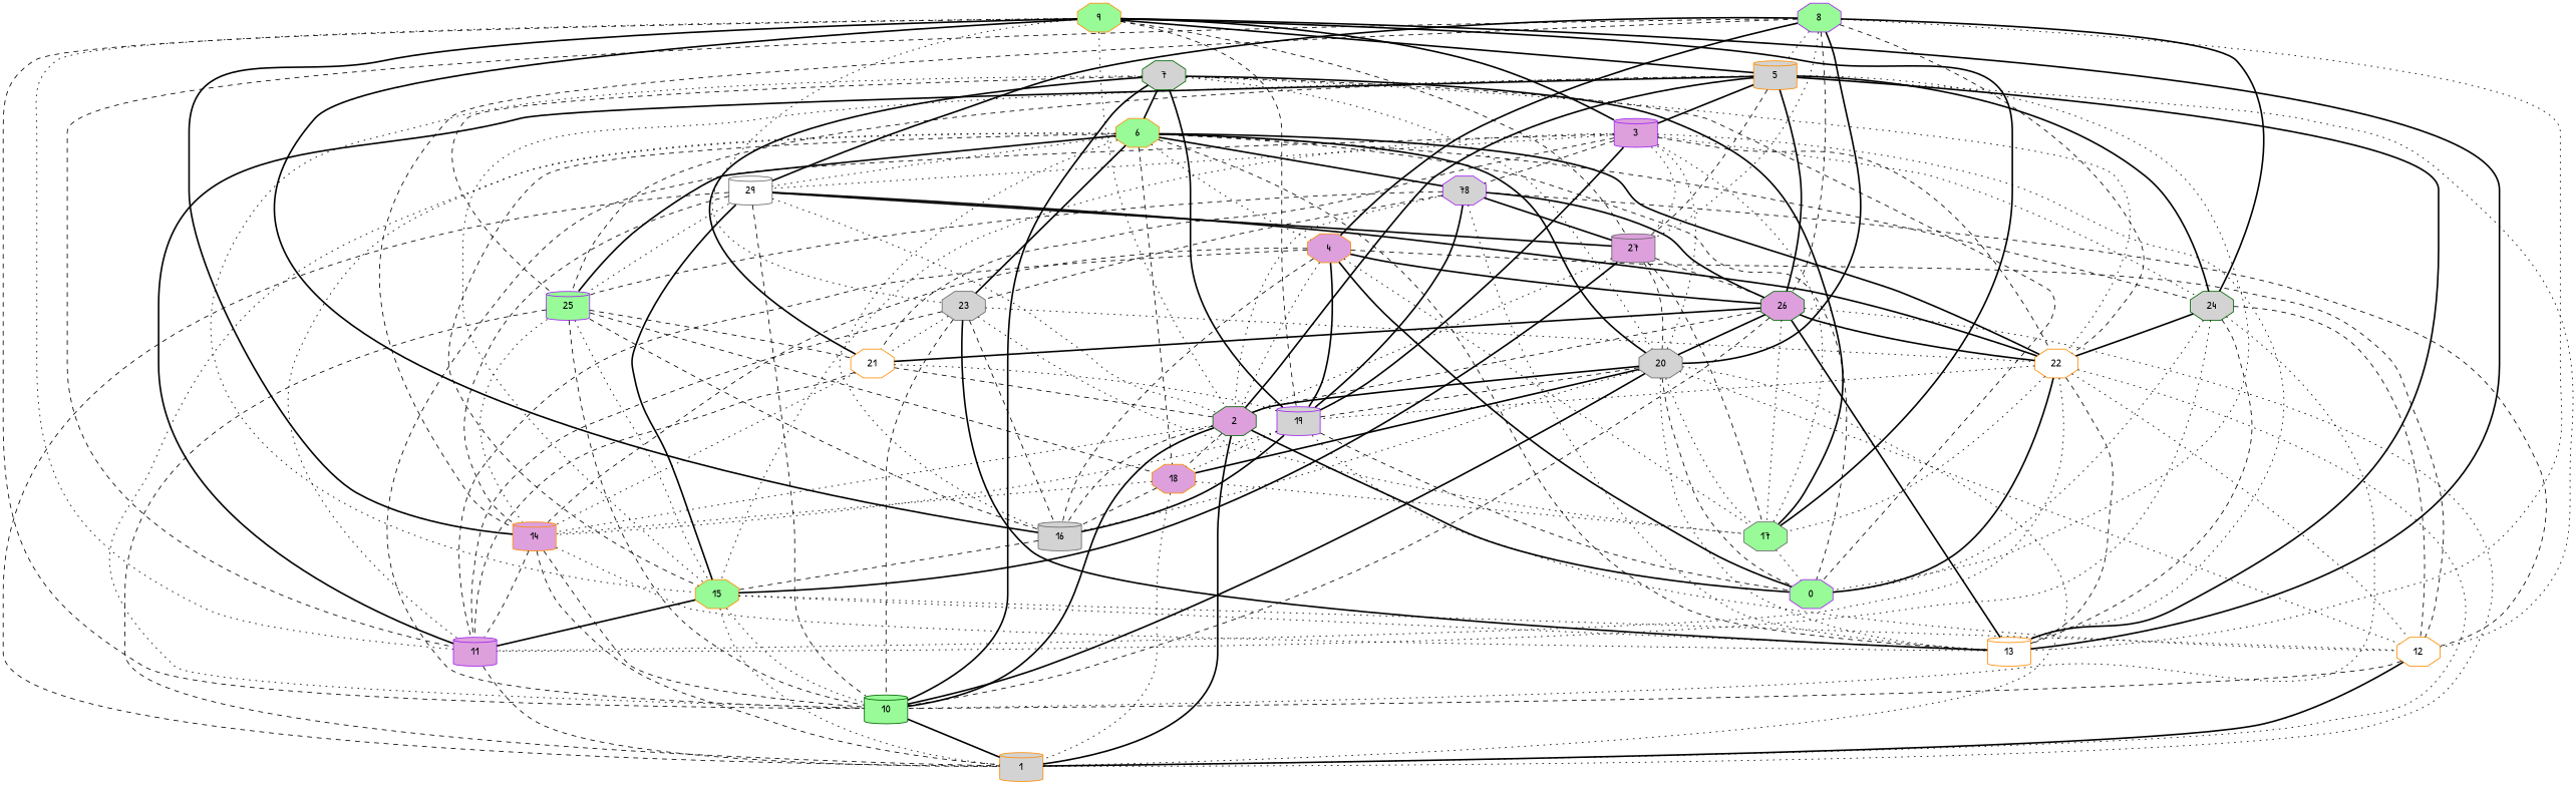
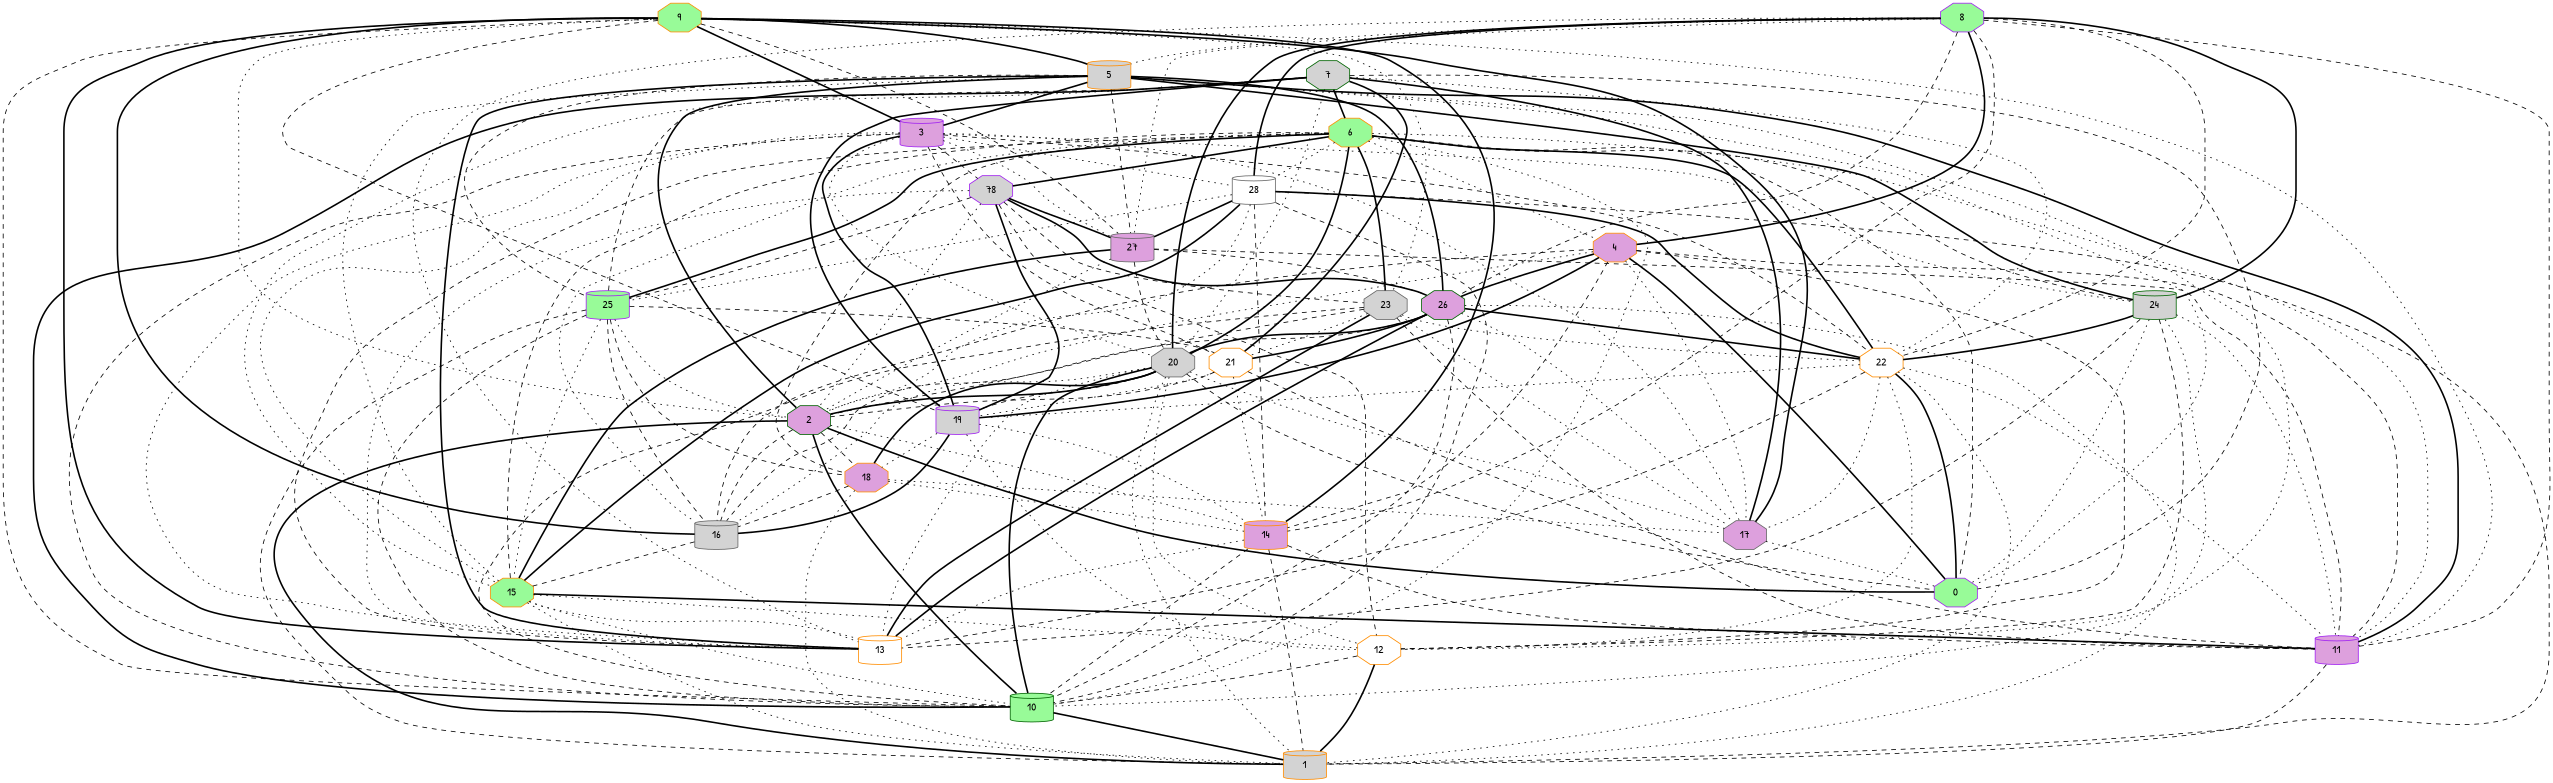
  digraph {
    fontname="Patrick Hand"
    node [color=darkorange fillcolor=plum fontname="Patrick Hand" shape=octagon style=filled]
    edge [color=black dir=none fontname="Patrick Hand" style=dotted]
    8 [color=purple fillcolor=palegreen]
    22 [fillcolor=white]
-   29 [color=gray40 fillcolor=white shape=cylinder]
+   29 [color=gray40 fillcolor=white shape=cylinder label=28]
    11 [color=purple shape=cylinder]
    13 [fillcolor=white shape=cylinder]
    5 [fillcolor=lightgrey shape=cylinder]
-   24 [color=darkgreen fillcolor=lightgrey]
+   24 [color=darkgreen fillcolor=lightgrey shape=cylinder]
    27 [color=gray40 shape=cylinder]
    20 [color=gray40 fillcolor=lightgrey]
    4
    14 [shape=cylinder]
    26 [color=darkgreen]
    19 [color=purple fillcolor=lightgrey shape=cylinder]
    0 [color=purple fillcolor=palegreen]
    12 [fillcolor=white]
    1 [fillcolor=lightgrey shape=cylinder]
-   17 [color=gray40 fillcolor=palegreen]
+   17 [color=gray40]
    2 [color=darkgreen]
    15 [fillcolor=palegreen]
    10 [color=darkgreen fillcolor=palegreen shape=cylinder]
    25 [color=purple fillcolor=palegreen shape=cylinder]
    3 [color=purple shape=cylinder]
    n23 [color=purple fillcolor=lightgrey label=78]
    21 [fillcolor=white]
    18
    16 [color=gray40 fillcolor=lightgrey shape=cylinder]
    23 [color=gray40 fillcolor=lightgrey]
    7 [color=darkgreen fillcolor=lightgrey]
    6 [fillcolor=palegreen]
    9 [fillcolor=palegreen]
    subgraph sub_1 {
      8
      22
      29
      11
      13
      5
      24
      27
      20
      4
      14
      26
      19
      0
      12
      1
      17
      2
      15
      10
      25
      3
      n23
      21
      18
      16
      23
      7
      6
      9
    }
    8 -> 22 [style=dashed]
    8 -> 29 [style=bold]
    8 -> 11 [style=dashed]
    8 -> 13
    8 -> 5
    8 -> 24 [style=bold]
    8 -> 27
    8 -> 20 [style=bold]
    8 -> 4 [style=bold]
    8 -> 14 [style=dashed]
    8 -> 26 [style=dashed]
    22 -> 11
    22 -> 13 [style=dashed]
    22 -> 19
    22 -> 0 [style=bold]
    22 -> 12
    22 -> 1
    22 -> 17
    29 -> 22 [style=bold]
    29 -> 27 [style=bold]
    29 -> 14 [style=dashed]
    29 -> 1 [style=dashed]
    29 -> 2
    29 -> 15 [style=bold]
    29 -> 10 [style=dashed]
    29 -> 25
    11 -> 1 [style=dashed]
    5 -> 11 [style=bold]
    5 -> 13 [style=bold]
    5 -> 24 [style=bold]
    5 -> 27 [style=dashed]
    5 -> 26 [style=bold]
    5 -> 0
    5 -> 12
    5 -> 2 [style=bold]
    5 -> 15
    5 -> 25 [style=dashed]
    5 -> 3 [style=bold]
    24 -> 22 [style=bold]
    24 -> 11
    24 -> 13 [style=dashed]
    24 -> 0
    24 -> 12 [style=dashed]
    24 -> 10
-   27 -> 17 [style=dashed]
+   27 -> 11 [style=dashed]
    27 -> 20 [style=dashed]
    27 -> 26 [style=dashed]
    27 -> 2
    27 -> 15 [style=bold]
    20 -> 13
    20 -> 19 [style=dashed]
    20 -> 0 [style=dashed]
    20 -> 12
    20 -> 1
    20 -> 17
    20 -> 2 [style=bold]
    20 -> 10 [style=bold]
    20 -> 18 [style=bold]
    20 -> 16
    4 -> 11 [style=dashed]
    4 -> 14 [style=dashed]
    4 -> 26 [style=bold]
    4 -> 19 [style=bold]
    4 -> 0 [style=bold]
    4 -> 12 [style=dashed]
    4 -> 17
    4 -> 2
    4 -> 16 [style=dashed]
    14 -> 11 [style=dashed]
    14 -> 13
    14 -> 1 [style=dashed]
    14 -> 10 [style=dashed]
    26 -> 22 [style=bold]
    26 -> 13 [style=bold]
    26 -> 20 [style=bold]
    26 -> 1
    26 -> 17
    26 -> 2 [style=dashed]
    26 -> 10 [style=dashed]
    26 -> 21 [style=bold]
    19 -> 14
-   19 -> 0 [style=dashed]
    19 -> 12
    19 -> 18
    19 -> 16 [style=bold]
    12 -> 1 [style=bold]
    12 -> 10 [style=dashed]
    17 -> 0
    2 -> 14
    2 -> 0 [style=bold]
    2 -> 1 [style=bold]
    2 -> 10 [style=bold]
    2 -> 18 [style=dashed]
    2 -> 16 [style=dashed]
    15 -> 11 [style=bold]
    15 -> 13
    15 -> 12
    15 -> 1
    15 -> 10
    10 -> 1 [style=bold]
    25 -> 1 [style=dashed]
-   25 -> 14
+   25 -> 2
    25 -> 15
    25 -> 10 [style=dashed]
    25 -> 21 [style=dashed]
    25 -> 18 [style=dashed]
    25 -> 16 [style=dashed]
    3 -> 22 [style=dashed]
    3 -> 29
    3 -> 13
    3 -> 24
    3 -> 27
    3 -> 20
    3 -> 19 [style=bold]
    3 -> 17
    3 -> 15
    3 -> 10 [style=dashed]
    3 -> n23 [style=dashed]
    3 -> 21 [style=dashed]
    n23 -> 13
    n23 -> 27 [style=bold]
    n23 -> 26 [style=bold]
    n23 -> 19 [style=bold]
    n23 -> 12 [style=dashed]
    n23 -> 2
    n23 -> 25 [style=dashed]
    n23 -> 23 [style=dashed]
    21 -> 11 [style=dashed]
    21 -> 14
    21 -> 19
    21 -> 2 [style=dashed]
    18 -> 14
    18 -> 1
    18 -> 17
    18 -> 16 [style=dashed]
    16 -> 15 [style=dashed]
    23 -> 22
    23 -> 11 [style=dashed]
    23 -> 13 [style=bold]
    23 -> 17
    23 -> 10 [style=dashed]
    23 -> 21
    23 -> 16 [style=dashed]
    7 -> 22
    7 -> 20
    7 -> 19 [style=bold]
    7 -> 0 [style=dashed]
    7 -> 17 [style=bold]
    7 -> 15
    7 -> 10 [style=bold]
    7 -> 25 [style=dashed]
    7 -> 21 [style=bold]
    7 -> 6 [style=bold]
    6 -> 22 [style=bold]
    6 -> 29
    6 -> 11
    6 -> 13 [style=dashed]
    6 -> 24 [style=dashed]
    6 -> 20 [style=bold]
    6 -> 4
    6 -> 0 [style=dashed]
    6 -> 15 [style=dashed]
    6 -> 10
    6 -> 25 [style=bold]
    6 -> n23 [style=bold]
    6 -> 18 [style=dashed]
    6 -> 16
    6 -> 23 [style=bold]
    9 -> 11
    9 -> 13 [style=bold]
    9 -> 5 [style=bold]
    9 -> 27 [style=dashed]
    9 -> 14 [style=bold]
    9 -> 19 [style=dashed]
    9 -> 17 [style=bold]
    9 -> 2
    9 -> 10 [style=dashed]
    9 -> 3 [style=bold]
    9 -> 16 [style=bold]
    9 -> 23
  }
